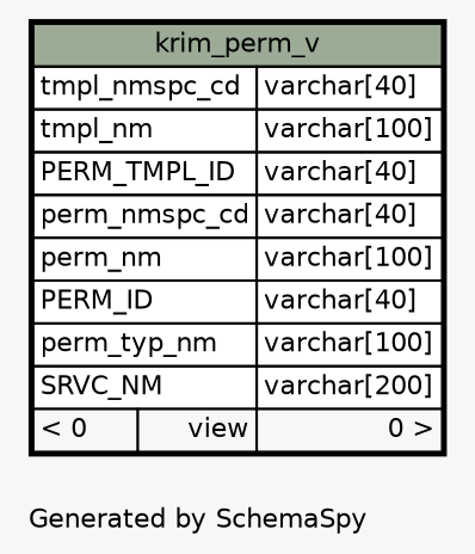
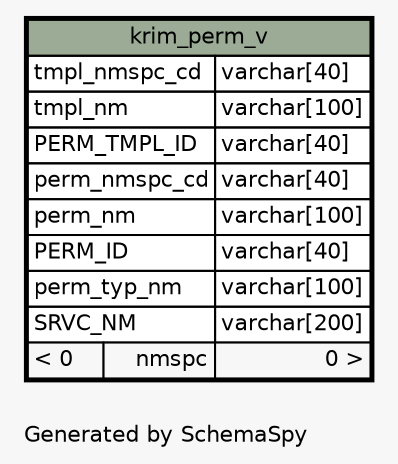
  digraph {
    bgcolor="#f7f7f7"
    fontname=Helvetica
    fontsize=11
    label="\nGenerated by SchemaSpy"
    labeljust=l
    nodesep=0.18
    rankdir=RL
    ranksep=0.46
-   n1 [fontname=Helvetica fontsize=11 label=<     <TABLE BORDER="2" CELLBORDER="1" CELLSPACING="0" BGCOLOR="#ffffff">       <TR><TD COLSPAN="3" BGCOLOR="#9bab96" ALIGN="CENTER">krim_perm_v</TD></TR>       <TR><TD PORT="tmpl_nmspc_cd" COLSPAN="2" ALIGN="LEFT">tmpl_nmspc_cd</TD><TD PORT="tmpl_nmspc_cd.type" ALIGN="LEFT">varchar[40]</TD></TR>       <TR><TD PORT="tmpl_nm" COLSPAN="2" ALIGN="LEFT">tmpl_nm</TD><TD PORT="tmpl_nm.type" ALIGN="LEFT">varchar[100]</TD></TR>       <TR><TD PORT="PERM_TMPL_ID" COLSPAN="2" ALIGN="LEFT">PERM_TMPL_ID</TD><TD PORT="PERM_TMPL_ID.type" ALIGN="LEFT">varchar[40]</TD></TR>       <TR><TD PORT="perm_nmspc_cd" COLSPAN="2" ALIGN="LEFT">perm_nmspc_cd</TD><TD PORT="perm_nmspc_cd.type" ALIGN="LEFT">varchar[40]</TD></TR>       <TR><TD PORT="perm_nm" COLSPAN="2" ALIGN="LEFT">perm_nm</TD><TD PORT="perm_nm.type" ALIGN="LEFT">varchar[100]</TD></TR>       <TR><TD PORT="PERM_ID" COLSPAN="2" ALIGN="LEFT">PERM_ID</TD><TD PORT="PERM_ID.type" ALIGN="LEFT">varchar[40]</TD></TR>       <TR><TD PORT="perm_typ_nm" COLSPAN="2" ALIGN="LEFT">perm_typ_nm</TD><TD PORT="perm_typ_nm.type" ALIGN="LEFT">varchar[100]</TD></TR>       <TR><TD PORT="SRVC_NM" COLSPAN="2" ALIGN="LEFT">SRVC_NM</TD><TD PORT="SRVC_NM.type" ALIGN="LEFT">varchar[200]</TD></TR>       <TR><TD ALIGN="LEFT" BGCOLOR="#f7f7f7">&lt; 0</TD><TD ALIGN="RIGHT" BGCOLOR="#f7f7f7">view</TD><TD ALIGN="RIGHT" BGCOLOR="#f7f7f7">0 &gt;</TD></TR>     </TABLE>> shape=plaintext]
+   n1 [fontname=Helvetica fontsize=11 label=<     <TABLE BORDER="2" CELLBORDER="1" CELLSPACING="0" BGCOLOR="#ffffff">       <TR><TD COLSPAN="3" BGCOLOR="#9bab96" ALIGN="CENTER">krim_perm_v</TD></TR>       <TR><TD PORT="tmpl_nmspc_cd" COLSPAN="2" ALIGN="LEFT">tmpl_nmspc_cd</TD><TD PORT="tmpl_nmspc_cd.type" ALIGN="LEFT">varchar[40]</TD></TR>       <TR><TD PORT="tmpl_nm" COLSPAN="2" ALIGN="LEFT">tmpl_nm</TD><TD PORT="tmpl_nm.type" ALIGN="LEFT">varchar[100]</TD></TR>       <TR><TD PORT="PERM_TMPL_ID" COLSPAN="2" ALIGN="LEFT">PERM_TMPL_ID</TD><TD PORT="PERM_TMPL_ID.type" ALIGN="LEFT">varchar[40]</TD></TR>       <TR><TD PORT="perm_nmspc_cd" COLSPAN="2" ALIGN="LEFT">perm_nmspc_cd</TD><TD PORT="perm_nmspc_cd.type" ALIGN="LEFT">varchar[40]</TD></TR>       <TR><TD PORT="perm_nm" COLSPAN="2" ALIGN="LEFT">perm_nm</TD><TD PORT="perm_nm.type" ALIGN="LEFT">varchar[100]</TD></TR>       <TR><TD PORT="PERM_ID" COLSPAN="2" ALIGN="LEFT">PERM_ID</TD><TD PORT="PERM_ID.type" ALIGN="LEFT">varchar[40]</TD></TR>       <TR><TD PORT="perm_typ_nm" COLSPAN="2" ALIGN="LEFT">perm_typ_nm</TD><TD PORT="perm_typ_nm.type" ALIGN="LEFT">varchar[100]</TD></TR>       <TR><TD PORT="SRVC_NM" COLSPAN="2" ALIGN="LEFT">SRVC_NM</TD><TD PORT="SRVC_NM.type" ALIGN="LEFT">varchar[200]</TD></TR>       <TR><TD ALIGN="LEFT" BGCOLOR="#f7f7f7">&lt; 0</TD><TD ALIGN="RIGHT" BGCOLOR="#f7f7f7">nmspc</TD><TD ALIGN="RIGHT" BGCOLOR="#f7f7f7">0 &gt;</TD></TR>     </TABLE>> shape=plaintext]
  }
